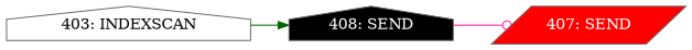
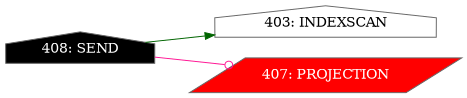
  digraph {
    rankdir=LR
    node [color=gray40 shape=house fontcolor=white style=filled]
    n1 [label="403: INDEXSCAN" fontcolor="" style=""]
-   n2 [fillcolor=red label="407: SEND" shape=parallelogram]
+   n2 [fillcolor=red label="407: PROJECTION" shape=parallelogram]
    n3 [fillcolor=black label="408: SEND"]
-   n1 -> n3 [arrowhead=normal color=darkgreen]
+   n3 -> n1 [arrowhead=normal color=darkgreen]
    n3 -> n2 [arrowhead=odot color=deeppink]
  }
